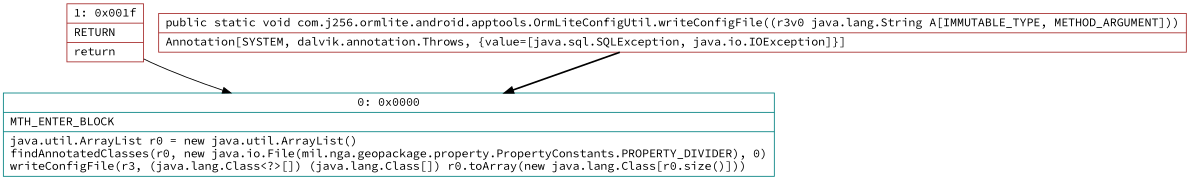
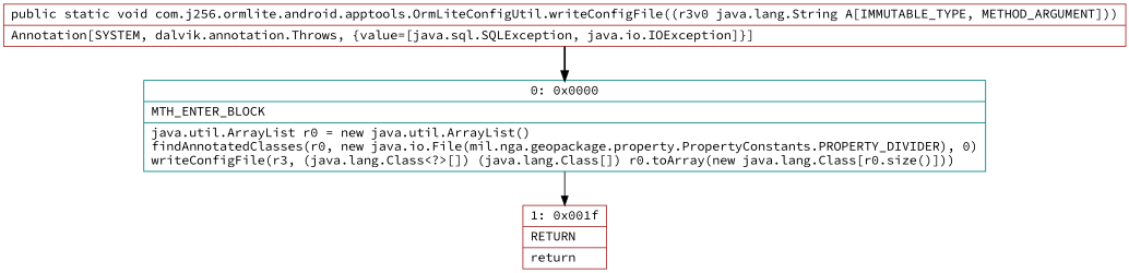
  digraph {
    fontname="Source Code Pro"
    node [shape=record color=brown fontname="Source Code Pro"]
    edge [fontname="Source Code Pro"]
    n1 [label="{0\:\ 0x0000|MTH_ENTER_BLOCK\l|java.util.ArrayList r0 = new java.util.ArrayList()\lfindAnnotatedClasses(r0, new java.io.File(mil.nga.geopackage.property.PropertyConstants.PROPERTY_DIVIDER), 0)\lwriteConfigFile(r3, (java.lang.Class\<?\>[]) (java.lang.Class[]) r0.toArray(new java.lang.Class[r0.size()]))\l}" color=teal]
    n2 [label="{1\:\ 0x001f|RETURN\l|return\l}"]
    n3 [label="{public static void com.j256.ormlite.android.apptools.OrmLiteConfigUtil.writeConfigFile((r3v0 java.lang.String A[IMMUTABLE_TYPE, METHOD_ARGUMENT]))  | Annotation[SYSTEM, dalvik.annotation.Throws, \{value=[java.sql.SQLException, java.io.IOException]\}]\l}"]
-   n2 -> n1 [style=solid]
+   n1 -> n2 [style=solid]
    n3 -> n1 [style=bold]
  }
